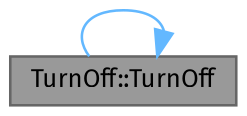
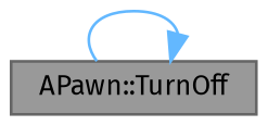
  digraph {
    rankdir=LR
    fontname="Fira Sans"
-   n1 [color=gray40 fillcolor=grey60 fontcolor=black fontname="Fira Sans" fontsize=10 height=0.2 label="TurnOff::TurnOff" shape=box style=filled width=0.4]
+   n1 [color=gray40 fillcolor=grey60 fontcolor=black fontname="Fira Sans" fontsize=10 height=0.2 label="APawn::TurnOff" shape=box style=filled width=0.4]
    n1 -> n1 [color=steelblue1 fontname="Fira Sans" fontsize=10 labelfontname=Helvetica labelfontsize=10 style=solid]
  }
